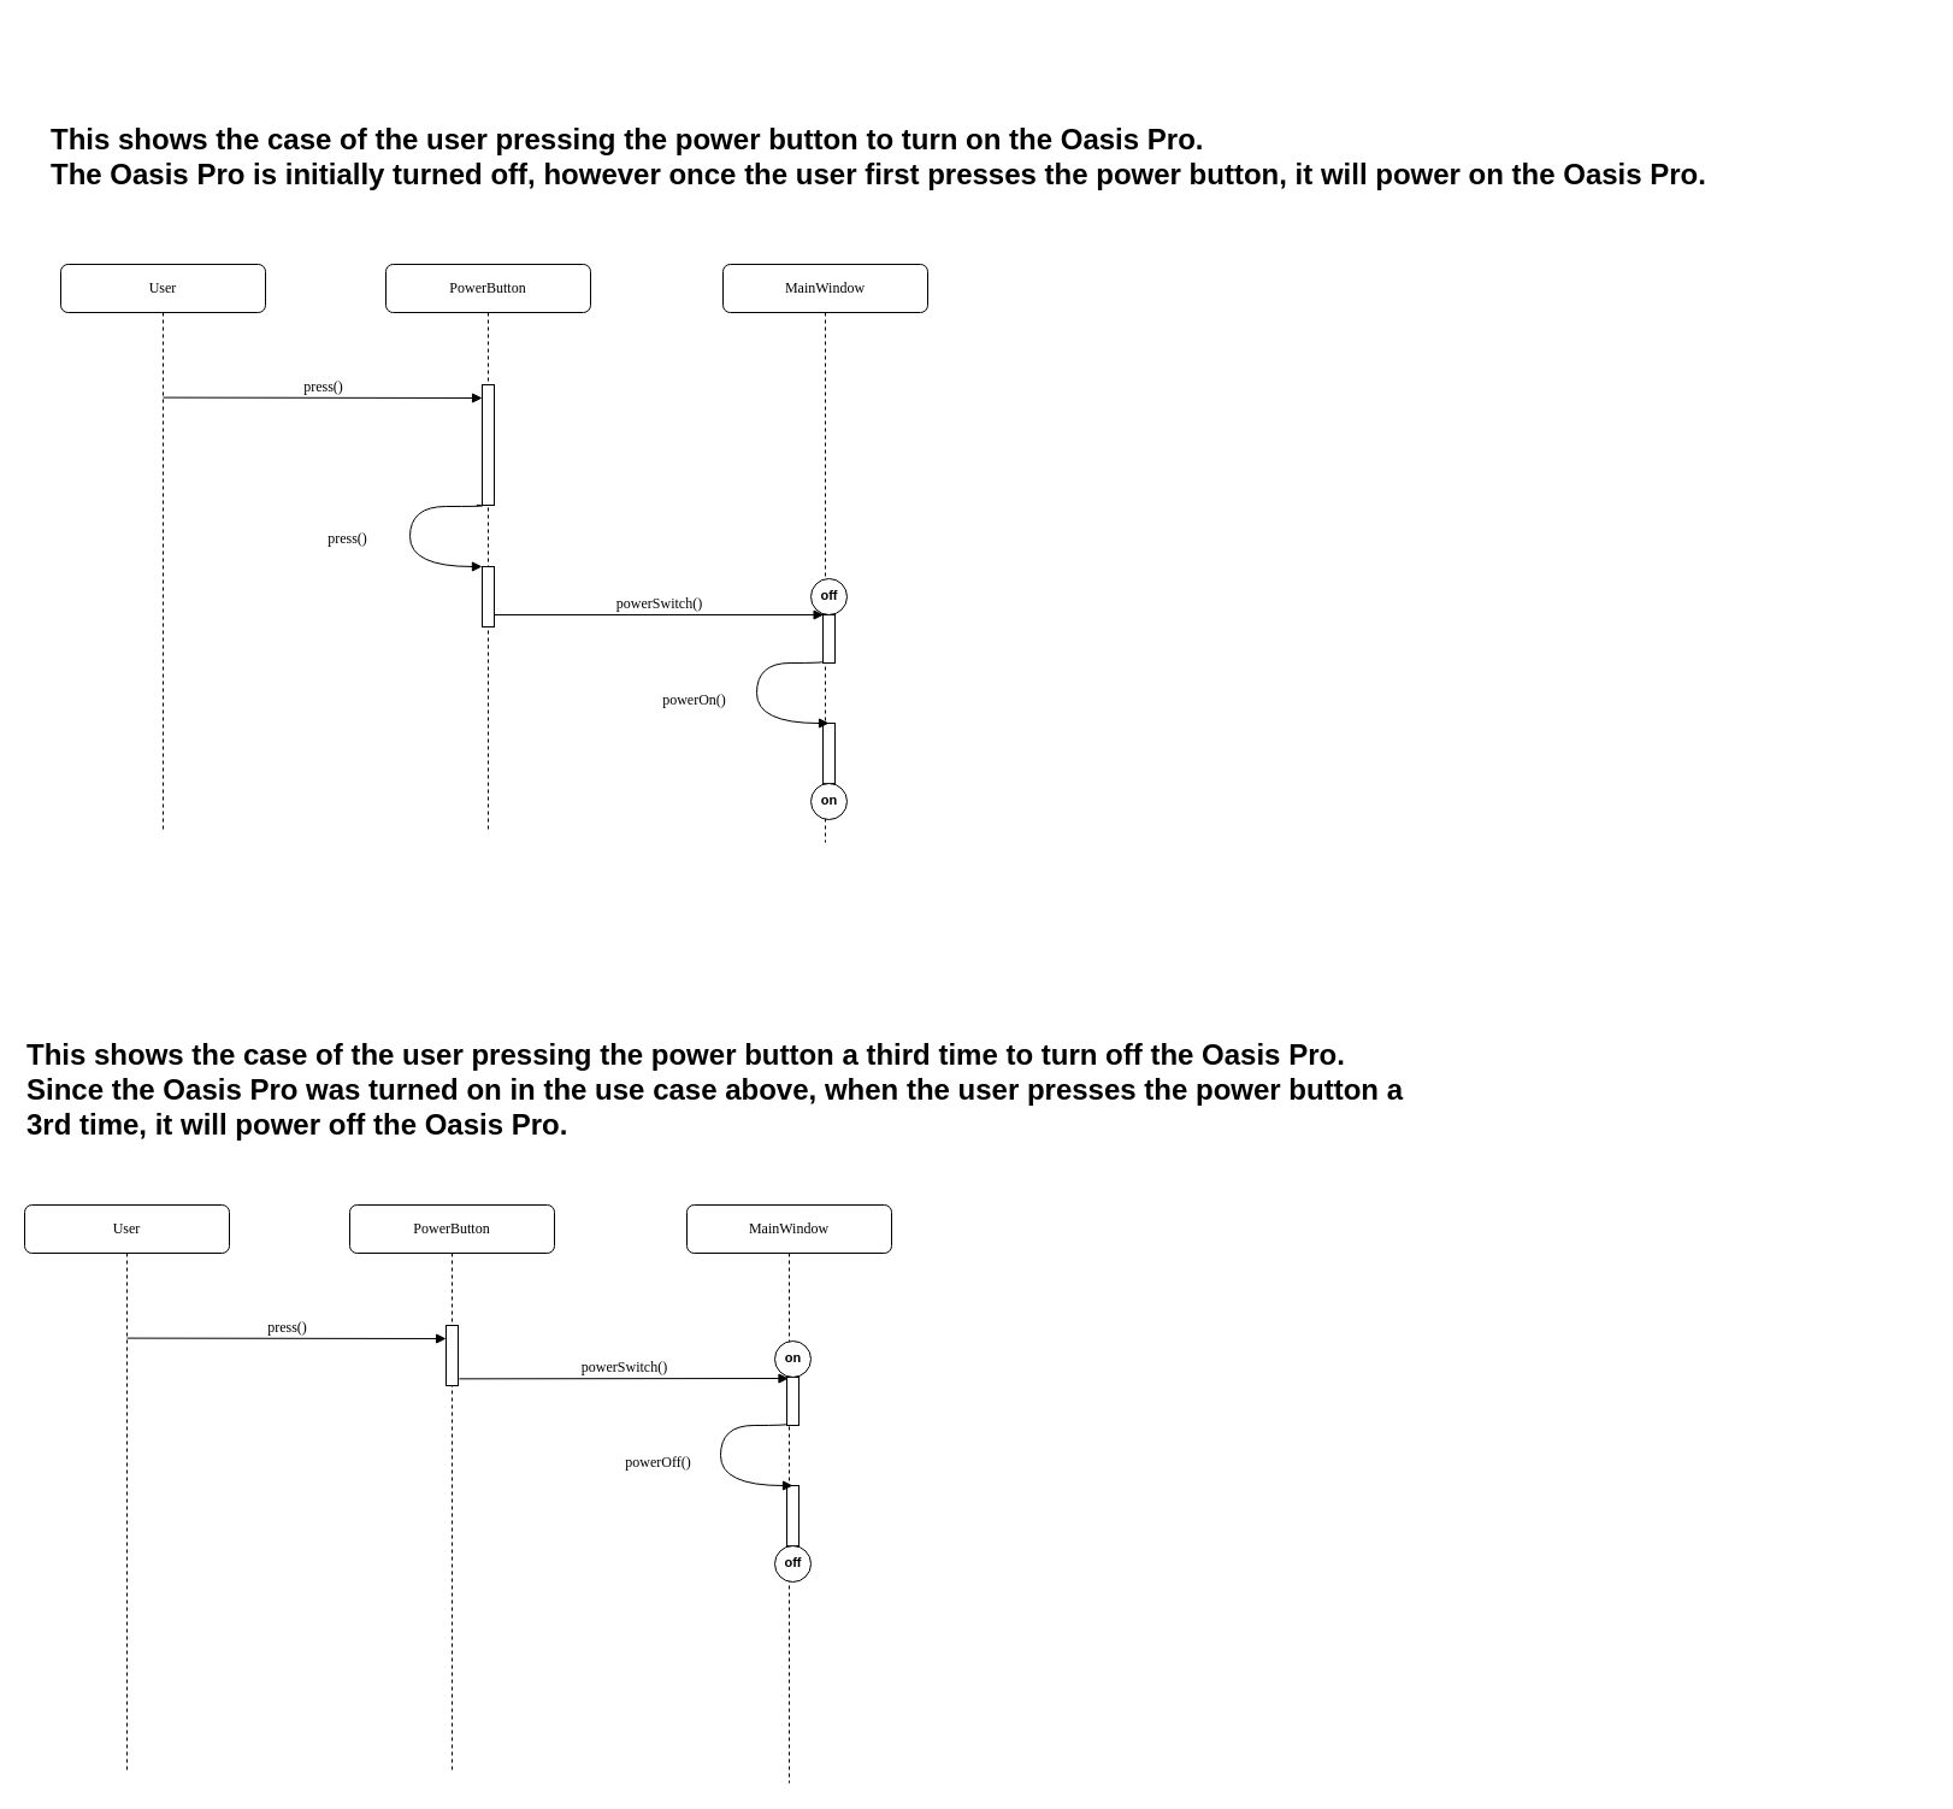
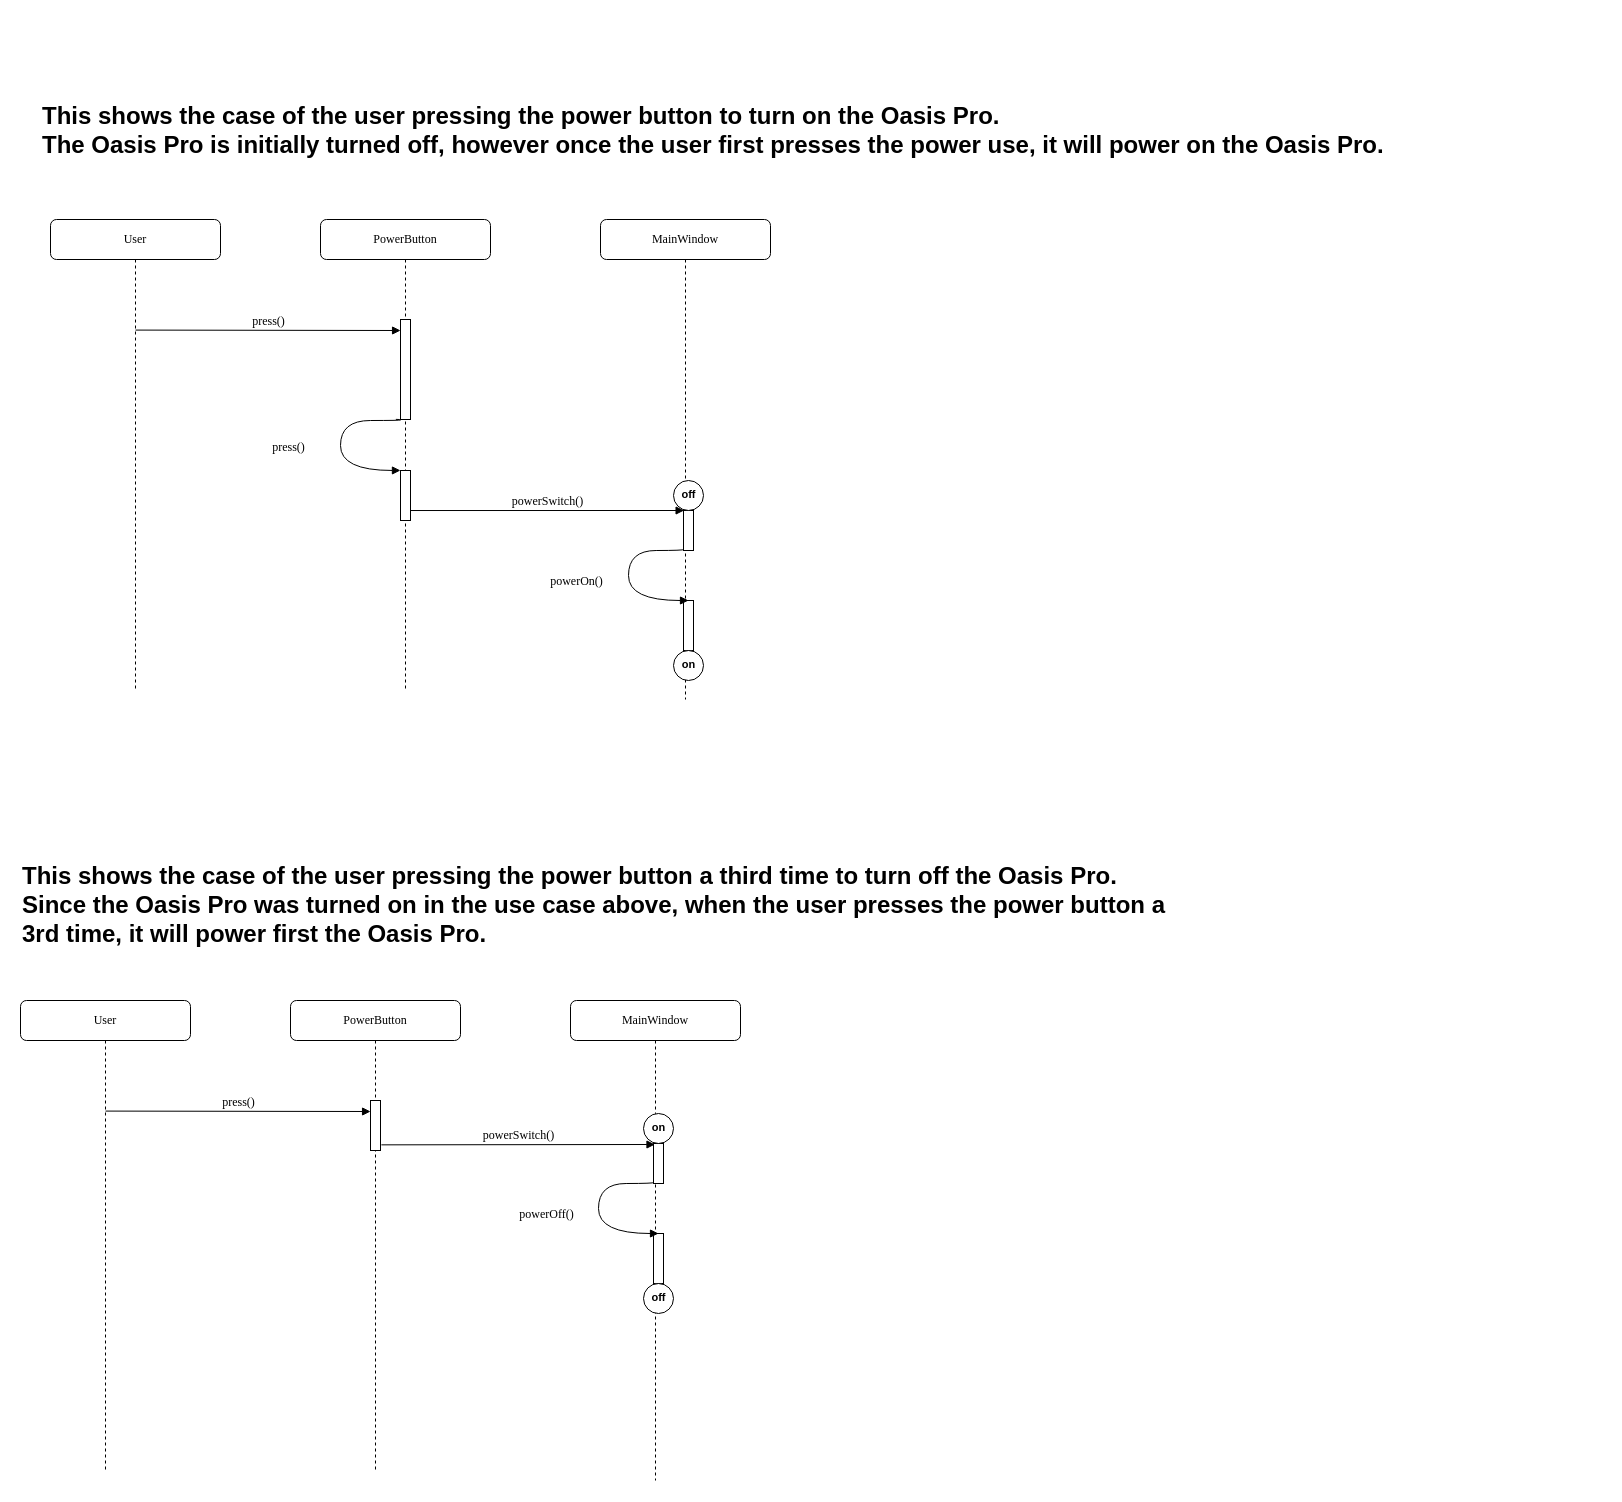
  <mxCell id="0" />
  <mxCell id="1" parent="0" />
  <mxCell id="2" value="PowerButton" style="shape=umlLifeline;perimeter=lifelinePerimeter;whiteSpace=wrap;container=1;collapsible=0;recursiveResize=0;outlineConnect=0;rounded=1;shadow=0;comic=0;labelBackgroundColor=none;strokeWidth=1;fontFamily=Verdana;fontSize=12;align=center;html=1;" parent="1" vertex="1"><mxGeometry x="320" y="219" width="170" height="470" as="geometry" /></mxCell>
  <mxCell id="3" value="" style="html=1;points=[];perimeter=orthogonalPerimeter;rounded=0;shadow=0;comic=0;labelBackgroundColor=none;strokeWidth=1;fontFamily=Verdana;fontSize=12;align=center;" parent="2" vertex="1"><mxGeometry x="80" y="100" width="10" height="100" as="geometry" /></mxCell>
  <mxCell id="4" value="" style="html=1;points=[];perimeter=orthogonalPerimeter;rounded=0;shadow=0;comic=0;labelBackgroundColor=none;strokeWidth=1;fontFamily=Verdana;fontSize=12;align=center;" vertex="1" parent="2"><mxGeometry x="80" y="251" width="10" height="50" as="geometry" /></mxCell>
  <mxCell id="5" value="powerSwitch()" style="html=1;verticalAlign=bottom;endArrow=block;labelBackgroundColor=none;fontFamily=Verdana;fontSize=12;edgeStyle=elbowEdgeStyle;elbow=vertical;exitX=1.089;exitY=0.887;exitDx=0;exitDy=0;exitPerimeter=0;" edge="1" parent="2"><mxGeometry relative="1" as="geometry"><mxPoint x="90.0" y="291.03" as="sourcePoint" /><mxPoint x="363.61" y="291.522" as="targetPoint" /></mxGeometry></mxCell>
  <mxCell id="6" value="press()" style="html=1;verticalAlign=bottom;endArrow=block;labelBackgroundColor=none;fontFamily=Verdana;fontSize=12;elbow=vertical;edgeStyle=orthogonalEdgeStyle;curved=1;exitX=0.041;exitY=0.973;exitDx=0;exitDy=0;exitPerimeter=0;" edge="1" parent="2"><mxGeometry x="0.159" y="-52" relative="1" as="geometry"><mxPoint x="75.36" y="199.87" as="sourcePoint" /><mxPoint x="79.95" y="250.95" as="targetPoint" /><Array as="points"><mxPoint x="80" y="200" /><mxPoint x="80" y="201" /><mxPoint x="20" y="201" /><mxPoint x="20" y="251" /></Array><mxPoint as="offset" /></mxGeometry></mxCell>
  <mxCell id="7" value="User" style="shape=umlLifeline;perimeter=lifelinePerimeter;whiteSpace=wrap;container=1;collapsible=0;recursiveResize=0;outlineConnect=0;rounded=1;shadow=0;comic=0;labelBackgroundColor=none;strokeWidth=1;fontFamily=Verdana;fontSize=12;align=center;html=1;" parent="1" vertex="1"><mxGeometry x="50" y="219" width="170" height="470" as="geometry" /></mxCell>
  <mxCell id="8" value="MainWindow" style="shape=umlLifeline;perimeter=lifelinePerimeter;whiteSpace=wrap;container=1;collapsible=0;recursiveResize=0;outlineConnect=0;rounded=1;shadow=0;comic=0;labelBackgroundColor=none;strokeWidth=1;fontFamily=Verdana;fontSize=12;align=center;html=1;" parent="1" vertex="1"><mxGeometry x="600" y="219" width="170" height="480" as="geometry" /></mxCell>
  <mxCell id="9" value="" style="html=1;points=[];perimeter=orthogonalPerimeter;rounded=0;shadow=0;comic=0;labelBackgroundColor=none;strokeWidth=1;fontFamily=Verdana;fontSize=12;align=center;" parent="8" vertex="1"><mxGeometry x="83" y="291" width="10" height="40" as="geometry" /></mxCell>
  <mxCell id="10" value="" style="ellipse;whiteSpace=wrap;html=1;aspect=fixed;" parent="8" vertex="1"><mxGeometry x="73" y="261" width="30" height="30" as="geometry" /></mxCell>
  <mxCell id="11" value="&lt;font style=&quot;font-size: 11px;&quot;&gt;off&lt;/font&gt;" style="text;strokeColor=none;fillColor=none;html=1;fontSize=24;fontStyle=1;verticalAlign=middle;align=center;" parent="8" vertex="1"><mxGeometry x="38" y="251" width="100" height="40" as="geometry" /></mxCell>
  <mxCell id="12" value="" style="html=1;points=[];perimeter=orthogonalPerimeter;rounded=0;shadow=0;comic=0;labelBackgroundColor=none;strokeWidth=1;fontFamily=Verdana;fontSize=12;align=center;" parent="8" vertex="1"><mxGeometry x="83" y="381" width="10" height="50" as="geometry" /></mxCell>
  <mxCell id="13" value="powerOn()" style="html=1;verticalAlign=bottom;endArrow=block;labelBackgroundColor=none;fontFamily=Verdana;fontSize=12;elbow=vertical;edgeStyle=orthogonalEdgeStyle;curved=1;exitX=0.041;exitY=0.973;exitDx=0;exitDy=0;exitPerimeter=0;" parent="8" source="9" edge="1"><mxGeometry x="0.159" y="-52" relative="1" as="geometry"><mxPoint x="-450.004" y="221.05" as="sourcePoint" /><mxPoint x="88" y="381" as="targetPoint" /><Array as="points"><mxPoint x="83" y="331" /><mxPoint x="28" y="331" /><mxPoint x="28" y="381" /></Array><mxPoint as="offset" /></mxGeometry></mxCell>
  <mxCell id="14" value="" style="ellipse;whiteSpace=wrap;html=1;aspect=fixed;" parent="8" vertex="1"><mxGeometry x="73" y="431" width="30" height="30" as="geometry" /></mxCell>
  <mxCell id="15" value="&lt;font style=&quot;font-size: 11px;&quot;&gt;on&lt;/font&gt;" style="text;strokeColor=none;fillColor=none;html=1;fontSize=24;fontStyle=1;verticalAlign=middle;align=center;" parent="8" vertex="1"><mxGeometry x="38" y="421" width="100" height="40" as="geometry" /></mxCell>
  <mxCell id="16" value="press()" style="html=1;verticalAlign=bottom;endArrow=block;entryX=0.471;entryY=0.193;labelBackgroundColor=none;fontFamily=Verdana;fontSize=12;edgeStyle=elbowEdgeStyle;elbow=vertical;entryDx=0;entryDy=0;entryPerimeter=0;" parent="1" edge="1"><mxGeometry relative="1" as="geometry"><mxPoint x="135.035" y="329.581" as="sourcePoint" /><mxPoint x="400.07" y="329.54" as="targetPoint" /></mxGeometry></mxCell>
- <mxCell id="17" value="&lt;div align=&quot;left&quot;&gt;This shows the case of the user pressing the power button to turn on the Oasis Pro. &lt;br&gt;&lt;/div&gt;&lt;div align=&quot;left&quot;&gt;The Oasis Pro is initially turned off, however once the user first presses the power button, it will power on the Oasis Pro. &amp;nbsp; &lt;/div&gt;" style="text;strokeColor=none;fillColor=none;html=1;fontSize=24;fontStyle=1;verticalAlign=middle;align=left;" parent="1" vertex="1"><mxGeometry x="40" y="20" width="1560" height="220" as="geometry" /></mxCell>
+ <mxCell id="17" value="&lt;div align=&quot;left&quot;&gt;This shows the case of the user pressing the power button to turn on the Oasis Pro. &lt;br&gt;&lt;/div&gt;&lt;div align=&quot;left&quot;&gt;The Oasis Pro is initially turned off, however once the user first presses the power use, it will power on the Oasis Pro. &amp;nbsp; &lt;/div&gt;" style="text;strokeColor=none;fillColor=none;html=1;fontSize=24;fontStyle=1;verticalAlign=middle;align=left;" parent="1" vertex="1"><mxGeometry x="40" y="20" width="1560" height="220" as="geometry" /></mxCell>
  <mxCell id="18" value="PowerButton" style="shape=umlLifeline;perimeter=lifelinePerimeter;whiteSpace=wrap;container=1;collapsible=0;recursiveResize=0;outlineConnect=0;rounded=1;shadow=0;comic=0;labelBackgroundColor=none;strokeWidth=1;fontFamily=Verdana;fontSize=12;align=center;html=1;" parent="1" vertex="1"><mxGeometry x="290" y="1000" width="170" height="470" as="geometry" /></mxCell>
  <mxCell id="19" value="" style="html=1;points=[];perimeter=orthogonalPerimeter;rounded=0;shadow=0;comic=0;labelBackgroundColor=none;strokeWidth=1;fontFamily=Verdana;fontSize=12;align=center;" parent="18" vertex="1"><mxGeometry x="80" y="100" width="10" height="50" as="geometry" /></mxCell>
  <mxCell id="20" value="powerSwitch()" style="html=1;verticalAlign=bottom;endArrow=block;labelBackgroundColor=none;fontFamily=Verdana;fontSize=12;edgeStyle=elbowEdgeStyle;elbow=vertical;exitX=1.089;exitY=0.887;exitDx=0;exitDy=0;exitPerimeter=0;" parent="1" source="19" target="22" edge="1"><mxGeometry relative="1" as="geometry"><mxPoint x="375.035" y="1143.977" as="sourcePoint" /><mxPoint x="977" y="1144" as="targetPoint" /></mxGeometry></mxCell>
  <mxCell id="21" value="User" style="shape=umlLifeline;perimeter=lifelinePerimeter;whiteSpace=wrap;container=1;collapsible=0;recursiveResize=0;outlineConnect=0;rounded=1;shadow=0;comic=0;labelBackgroundColor=none;strokeWidth=1;fontFamily=Verdana;fontSize=12;align=center;html=1;" parent="1" vertex="1"><mxGeometry x="20" y="1000" width="170" height="470" as="geometry" /></mxCell>
  <mxCell id="22" value="MainWindow" style="shape=umlLifeline;perimeter=lifelinePerimeter;whiteSpace=wrap;container=1;collapsible=0;recursiveResize=0;outlineConnect=0;rounded=1;shadow=0;comic=0;labelBackgroundColor=none;strokeWidth=1;fontFamily=Verdana;fontSize=12;align=center;html=1;" parent="1" vertex="1"><mxGeometry x="570" y="1000" width="170" height="480" as="geometry" /></mxCell>
  <mxCell id="23" value="" style="html=1;points=[];perimeter=orthogonalPerimeter;rounded=0;shadow=0;comic=0;labelBackgroundColor=none;strokeWidth=1;fontFamily=Verdana;fontSize=12;align=center;" parent="22" vertex="1"><mxGeometry x="83" y="143" width="10" height="40" as="geometry" /></mxCell>
  <mxCell id="24" value="" style="ellipse;whiteSpace=wrap;html=1;aspect=fixed;" parent="22" vertex="1"><mxGeometry x="73" y="113" width="30" height="30" as="geometry" /></mxCell>
  <mxCell id="25" value="&lt;font style=&quot;font-size: 11px;&quot;&gt;on&lt;/font&gt;" style="text;strokeColor=none;fillColor=none;html=1;fontSize=24;fontStyle=1;verticalAlign=middle;align=center;" parent="22" vertex="1"><mxGeometry x="38" y="103" width="100" height="40" as="geometry" /></mxCell>
  <mxCell id="26" value="" style="html=1;points=[];perimeter=orthogonalPerimeter;rounded=0;shadow=0;comic=0;labelBackgroundColor=none;strokeWidth=1;fontFamily=Verdana;fontSize=12;align=center;" parent="22" vertex="1"><mxGeometry x="83" y="233" width="10" height="50" as="geometry" /></mxCell>
  <mxCell id="27" value="powerOff()" style="html=1;verticalAlign=bottom;endArrow=block;labelBackgroundColor=none;fontFamily=Verdana;fontSize=12;elbow=vertical;edgeStyle=orthogonalEdgeStyle;curved=1;exitX=0.041;exitY=0.973;exitDx=0;exitDy=0;exitPerimeter=0;" parent="22" source="23" edge="1"><mxGeometry x="0.159" y="-52" relative="1" as="geometry"><mxPoint x="-450.004" y="73.05" as="sourcePoint" /><mxPoint x="88" y="233" as="targetPoint" /><Array as="points"><mxPoint x="83" y="183" /><mxPoint x="28" y="183" /><mxPoint x="28" y="233" /></Array><mxPoint as="offset" /></mxGeometry></mxCell>
  <mxCell id="28" value="" style="ellipse;whiteSpace=wrap;html=1;aspect=fixed;" parent="22" vertex="1"><mxGeometry x="73" y="283" width="30" height="30" as="geometry" /></mxCell>
  <mxCell id="29" value="&lt;font style=&quot;font-size: 11px;&quot;&gt;off&lt;/font&gt;" style="text;strokeColor=none;fillColor=none;html=1;fontSize=24;fontStyle=1;verticalAlign=middle;align=center;" parent="22" vertex="1"><mxGeometry x="38" y="273" width="100" height="40" as="geometry" /></mxCell>
  <mxCell id="30" value="press()" style="html=1;verticalAlign=bottom;endArrow=block;entryX=0.471;entryY=0.193;labelBackgroundColor=none;fontFamily=Verdana;fontSize=12;edgeStyle=elbowEdgeStyle;elbow=vertical;entryDx=0;entryDy=0;entryPerimeter=0;" parent="1" edge="1"><mxGeometry relative="1" as="geometry"><mxPoint x="105.035" y="1110.581" as="sourcePoint" /><mxPoint x="370.07" y="1110.54" as="targetPoint" /></mxGeometry></mxCell>
- <mxCell id="31" value="&lt;div align=&quot;left&quot;&gt;This shows the case of the user pressing the power button a third time to turn off the Oasis Pro.&lt;/div&gt;&lt;div align=&quot;left&quot;&gt;&lt;div align=&quot;left&quot;&gt;Since the Oasis Pro was turned on in the use case above, when the user presses the power button a&amp;nbsp;&lt;/div&gt;&lt;div align=&quot;left&quot;&gt;3rd time,&amp;nbsp;&lt;span style=&quot;background-color: initial;&quot;&gt;it will power off the Oasis Pro.&amp;nbsp;&amp;nbsp;&lt;/span&gt;&lt;/div&gt; &lt;/div&gt;" style="text;strokeColor=none;fillColor=none;html=1;fontSize=24;fontStyle=1;verticalAlign=middle;align=left;" parent="1" vertex="1"><mxGeometry x="20" y="820" width="1170" height="170" as="geometry" /></mxCell>
+ <mxCell id="31" value="&lt;div align=&quot;left&quot;&gt;This shows the case of the user pressing the power button a third time to turn off the Oasis Pro.&lt;/div&gt;&lt;div align=&quot;left&quot;&gt;&lt;div align=&quot;left&quot;&gt;Since the Oasis Pro was turned on in the use case above, when the user presses the power button a&amp;nbsp;&lt;/div&gt;&lt;div align=&quot;left&quot;&gt;3rd time,&amp;nbsp;&lt;span style=&quot;background-color: initial;&quot;&gt;it will power first the Oasis Pro.&amp;nbsp;&amp;nbsp;&lt;/span&gt;&lt;/div&gt; &lt;/div&gt;" style="text;strokeColor=none;fillColor=none;html=1;fontSize=24;fontStyle=1;verticalAlign=middle;align=left;" parent="1" vertex="1"><mxGeometry x="20" y="820" width="1170" height="170" as="geometry" /></mxCell>
